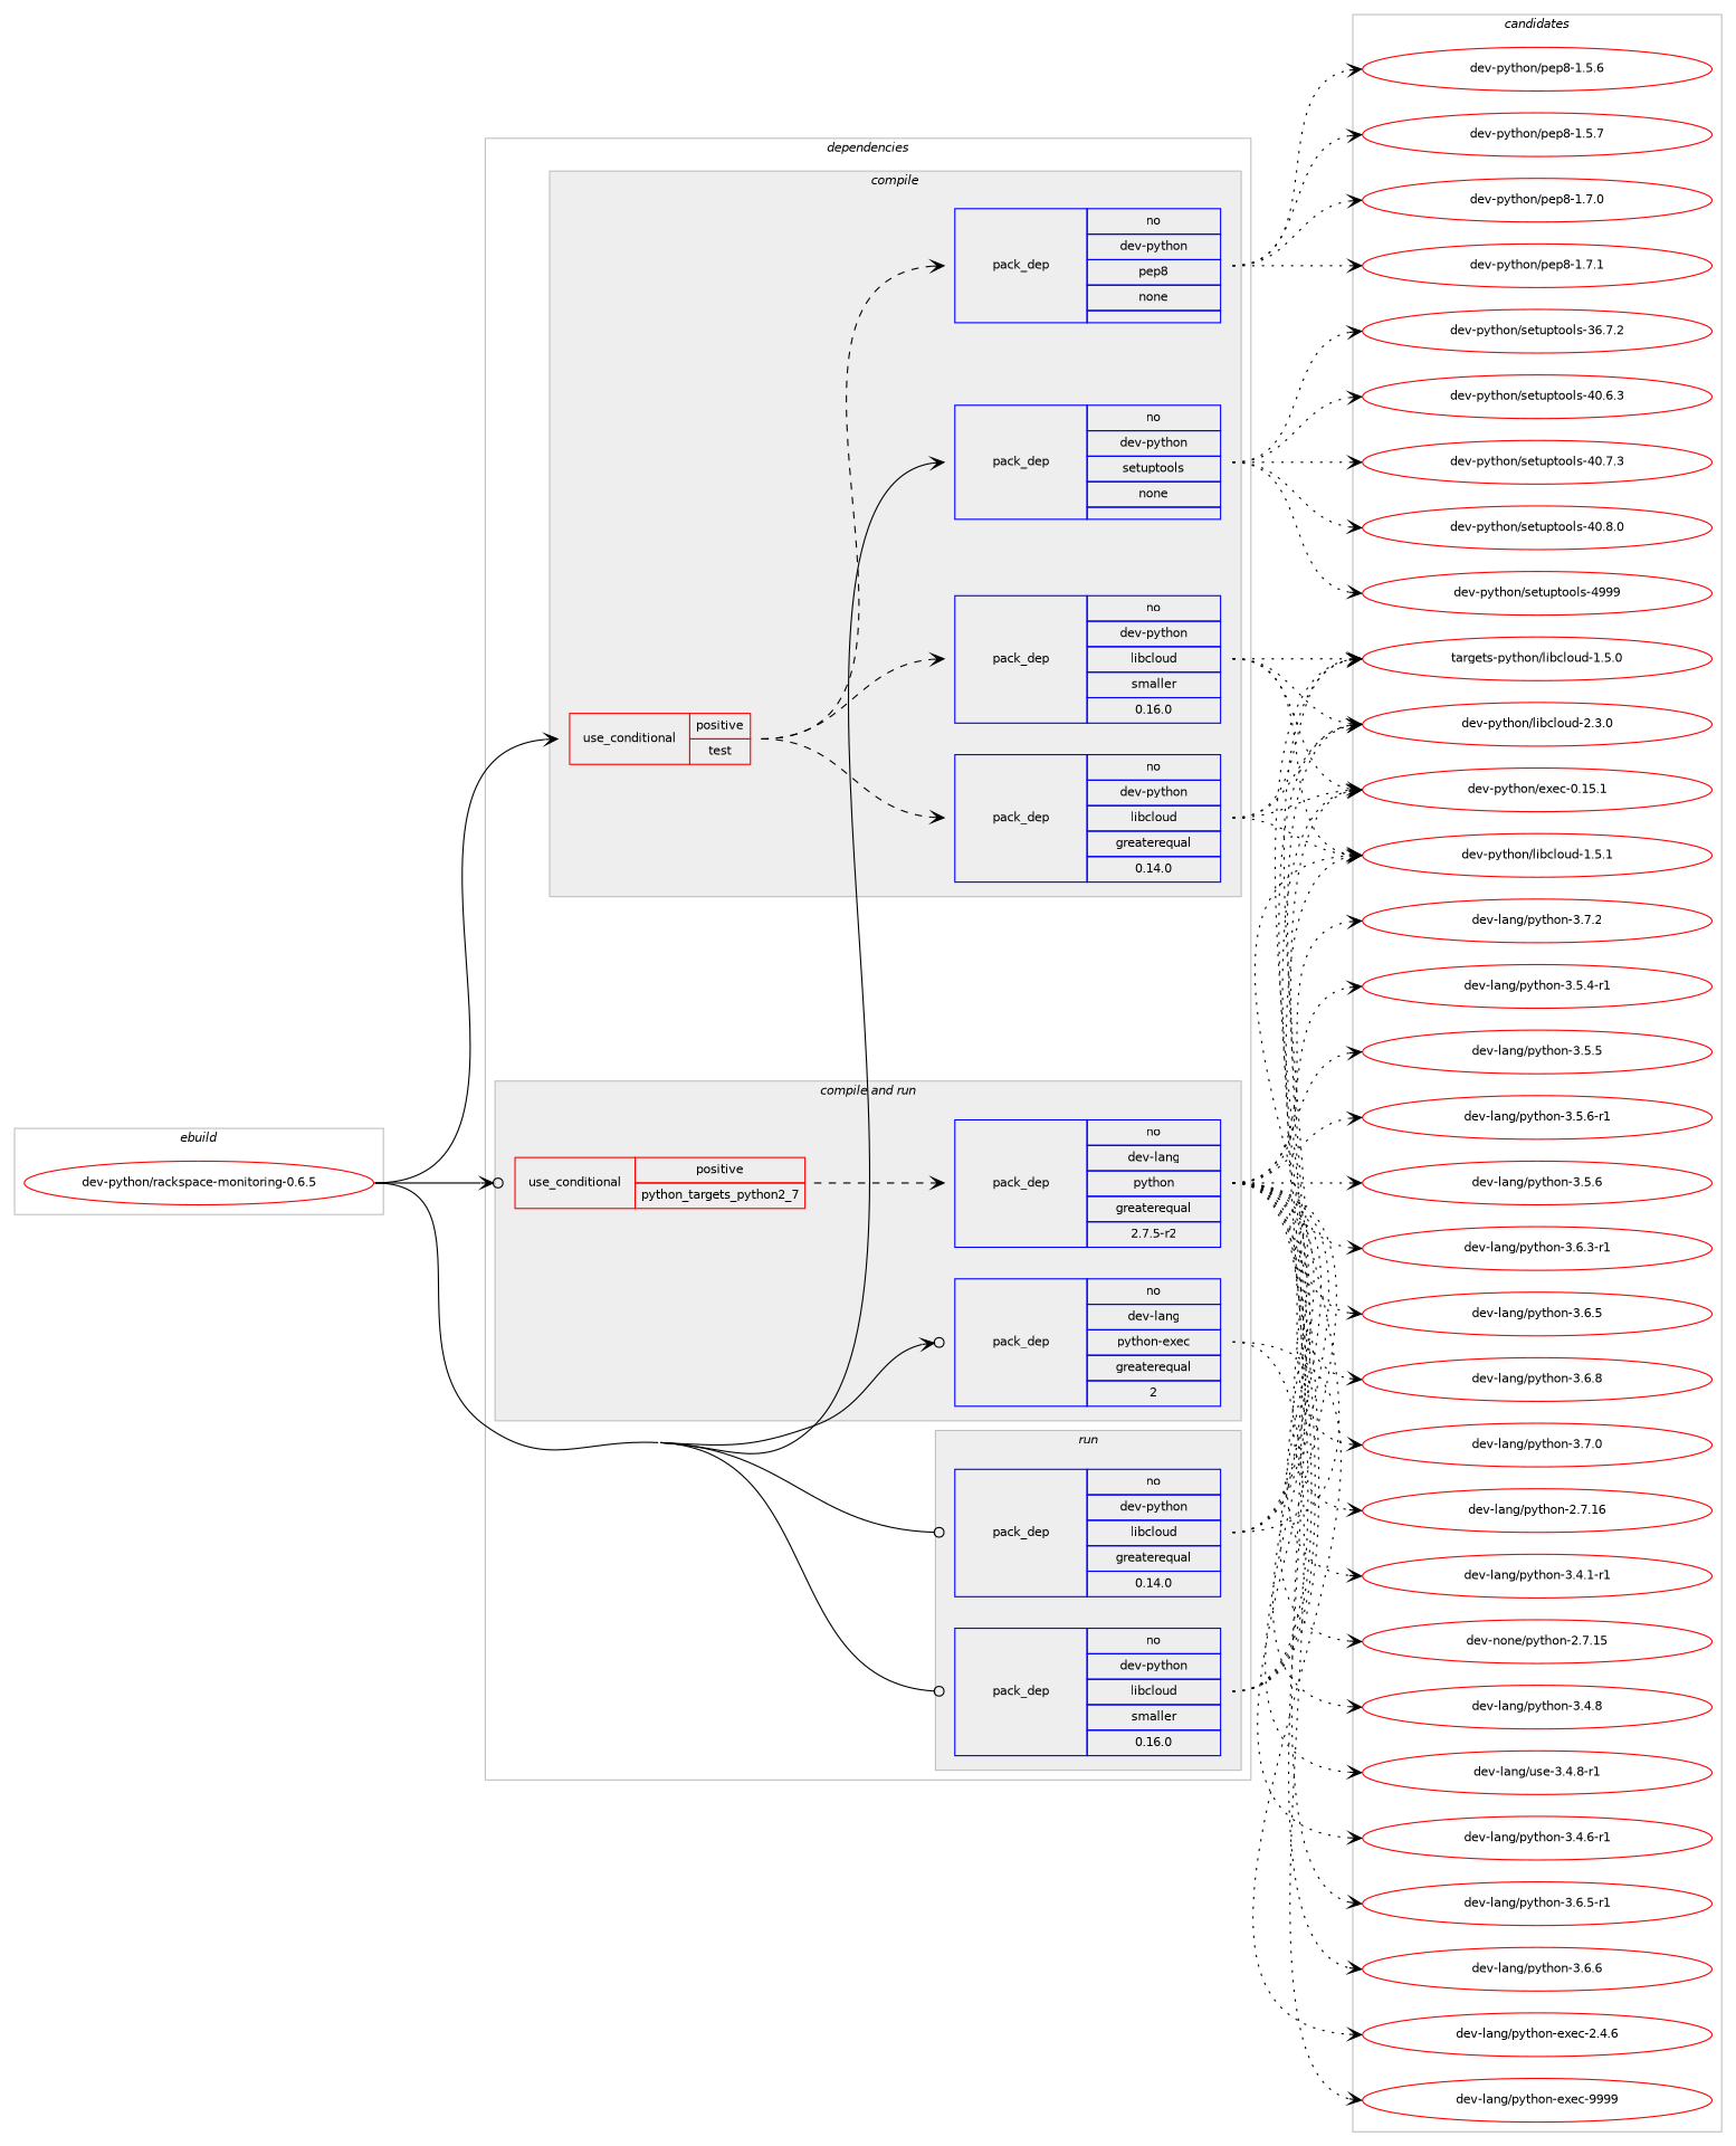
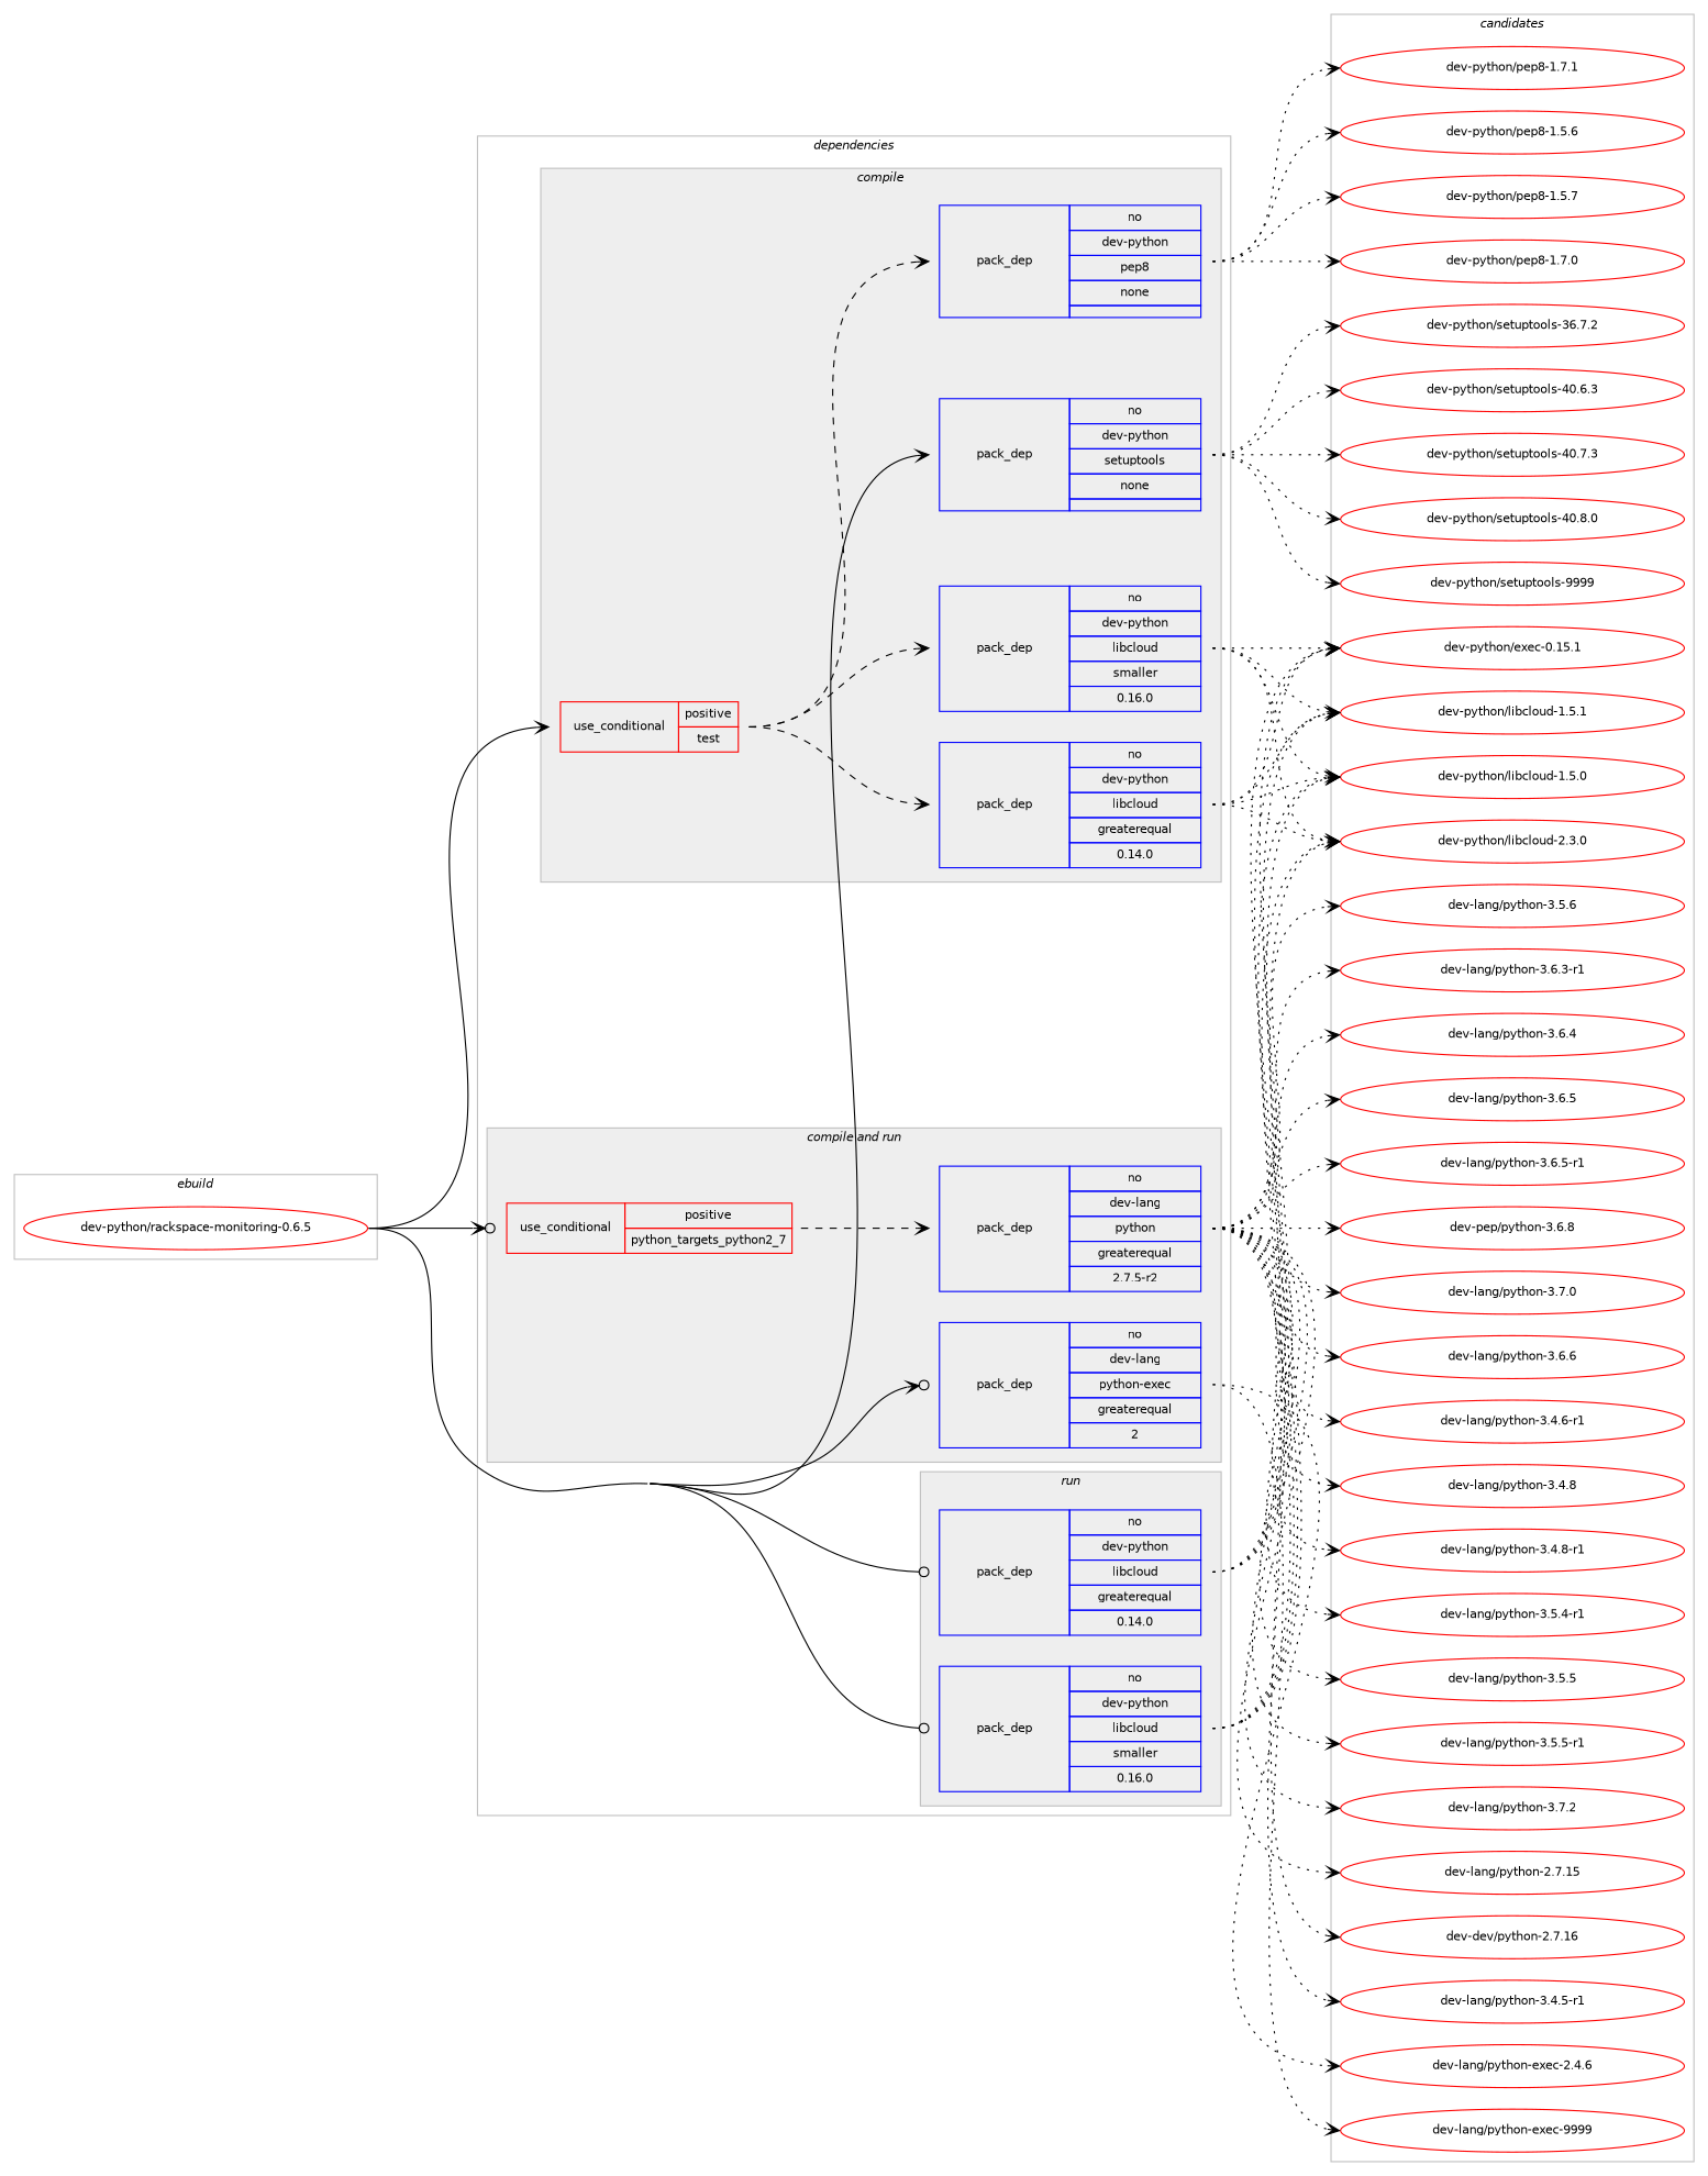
  digraph {
    compound=true
    concentrate=true
    fontname=Helvetica
    fontsize=10
    newrank=true
    rankdir=LR
    ranksep=1.5
    node [color=red fontname=Helvetica fontsize=10]
    edge [arrowhead=vee headport=w style=dotted tailport=e weight=100]
    n1 [label="dev-python/rackspace-monitoring-0.6.5" width=4]
    n2 [color=blue label=<<TABLE BORDER="0" CELLBORDER="1" CELLSPACING="0" CELLPADDING="4" WIDTH="220"><TR><TD ROWSPAN="6" CELLPADDING="30">pack_dep</TD></TR><TR><TD WIDTH="110">no</TD></TR><TR><TD>dev-python</TD></TR><TR><TD>libcloud</TD></TR><TR><TD>smaller</TD></TR><TR><TD>0.16.0</TD></TR></TABLE>> shape=none]
    n3 [color=blue label=<<TABLE BORDER="0" CELLBORDER="1" CELLSPACING="0" CELLPADDING="4" WIDTH="220"><TR><TD ROWSPAN="6" CELLPADDING="30">pack_dep</TD></TR><TR><TD WIDTH="110">no</TD></TR><TR><TD>dev-python</TD></TR><TR><TD>pep8</TD></TR><TR><TD>none</TD></TR><TR><TD></TD></TR></TABLE>> shape=none]
    n4 [color=blue label=<<TABLE BORDER="0" CELLBORDER="1" CELLSPACING="0" CELLPADDING="4" WIDTH="220"><TR><TD ROWSPAN="6" CELLPADDING="30">pack_dep</TD></TR><TR><TD WIDTH="110">no</TD></TR><TR><TD>dev-python</TD></TR><TR><TD>libcloud</TD></TR><TR><TD>greaterequal</TD></TR><TR><TD>0.14.0</TD></TR></TABLE>> shape=none]
    n5 [label=<<TABLE BORDER="0" CELLBORDER="1" CELLSPACING="0" CELLPADDING="4"><TR><TD ROWSPAN="3" CELLPADDING="10">use_conditional</TD></TR><TR><TD>positive</TD></TR><TR><TD>test</TD></TR></TABLE>> shape=none]
    n6 [color=blue label=<<TABLE BORDER="0" CELLBORDER="1" CELLSPACING="0" CELLPADDING="4" WIDTH="220"><TR><TD ROWSPAN="6" CELLPADDING="30">pack_dep</TD></TR><TR><TD WIDTH="110">no</TD></TR><TR><TD>dev-python</TD></TR><TR><TD>setuptools</TD></TR><TR><TD>none</TD></TR><TR><TD></TD></TR></TABLE>> shape=none]
    n7 [color=blue label=<<TABLE BORDER="0" CELLBORDER="1" CELLSPACING="0" CELLPADDING="4" WIDTH="220"><TR><TD ROWSPAN="6" CELLPADDING="30">pack_dep</TD></TR><TR><TD WIDTH="110">no</TD></TR><TR><TD>dev-lang</TD></TR><TR><TD>python</TD></TR><TR><TD>greaterequal</TD></TR><TR><TD>2.7.5-r2</TD></TR></TABLE>> shape=none]
    n8 [label=<<TABLE BORDER="0" CELLBORDER="1" CELLSPACING="0" CELLPADDING="4"><TR><TD ROWSPAN="3" CELLPADDING="10">use_conditional</TD></TR><TR><TD>positive</TD></TR><TR><TD>python_targets_python2_7</TD></TR></TABLE>> shape=none]
    n9 [color=blue label=<<TABLE BORDER="0" CELLBORDER="1" CELLSPACING="0" CELLPADDING="4" WIDTH="220"><TR><TD ROWSPAN="6" CELLPADDING="30">pack_dep</TD></TR><TR><TD WIDTH="110">no</TD></TR><TR><TD>dev-lang</TD></TR><TR><TD>python-exec</TD></TR><TR><TD>greaterequal</TD></TR><TR><TD>2</TD></TR></TABLE>> shape=none]
    n10 [color=blue label=<<TABLE BORDER="0" CELLBORDER="1" CELLSPACING="0" CELLPADDING="4" WIDTH="220"><TR><TD ROWSPAN="6" CELLPADDING="30">pack_dep</TD></TR><TR><TD WIDTH="110">no</TD></TR><TR><TD>dev-python</TD></TR><TR><TD>libcloud</TD></TR><TR><TD>greaterequal</TD></TR><TR><TD>0.14.0</TD></TR></TABLE>> shape=none]
    n11 [color=blue label=<<TABLE BORDER="0" CELLBORDER="1" CELLSPACING="0" CELLPADDING="4" WIDTH="220"><TR><TD ROWSPAN="6" CELLPADDING="30">pack_dep</TD></TR><TR><TD WIDTH="110">no</TD></TR><TR><TD>dev-python</TD></TR><TR><TD>libcloud</TD></TR><TR><TD>smaller</TD></TR><TR><TD>0.16.0</TD></TR></TABLE>> shape=none]
    n12 [label="dev-python/pep8-1.5.6" width=4]
    n13 [label="dev-python/pep8-1.5.7" width=4]
    n14 [label="dev-python/pep8-1.7.0" width=4]
    n15 [label="dev-python/pep8-1.7.1" width=4]
    n16 [label="dev-python/exec-0.15.1" width=4]
    n17 [label="dev-python/libcloud-1.5.1" width=4]
-   n18 [label="targets-python/libcloud-1.5.0" width=4]
+   n18 [label="dev-python/libcloud-1.5.0" width=4]
    n19 [label="dev-python/libcloud-2.3.0" width=4]
    n20 [label="dev-python/setuptools-36.7.2" width=4]
    n21 [label="dev-python/setuptools-40.6.3" width=4]
    n22 [label="dev-python/setuptools-40.7.3" width=4]
    n23 [label="dev-python/setuptools-40.8.0" width=4]
-   n24 [label="dev-python/setuptools-4999" width=4]
-   n25 [label="dev-none/python-2.7.15" width=4]
-   n26 [label="dev-lang/python-2.7.16" width=4]
-   n27 [label="dev-lang/python-3.4.1-r1" width=4]
+   n24 [label="dev-python/setuptools-9999" width=4]
+   n25 [label="dev-lang/python-2.7.15" width=4]
+   n26 [label="dev-dev/python-2.7.16" width=4]
+   n27 [label="dev-lang/python-3.4.5-r1" width=4]
    n28 [label="dev-lang/python-3.4.6-r1" width=4]
    n29 [label="dev-lang/python-3.4.8" width=4]
-   n30 [label="dev-lang/use-3.4.8-r1" width=4]
+   n30 [label="dev-lang/python-3.4.8-r1" width=4]
    n31 [label="dev-lang/python-3.5.4-r1" width=4]
    n32 [label="dev-lang/python-3.5.5" width=4]
-   n33 [label="dev-lang/python-3.5.6-r1" width=4]
+   n33 [label="dev-lang/python-3.5.5-r1" width=4]
    n34 [label="dev-lang/python-3.5.6" width=4]
    n35 [label="dev-lang/python-3.6.3-r1" width=4]
+   n36 [label="dev-lang/python-3.6.4" width=4]
    n37 [label="dev-lang/python-3.6.5" width=4]
    n38 [label="dev-lang/python-3.6.5-r1" width=4]
    n39 [label="dev-lang/python-3.6.6" width=4]
-   n40 [label="dev-lang/python-3.6.8" width=4]
+   n40 [label="dev-pep/python-3.6.8" width=4]
    n41 [label="dev-lang/python-3.7.0" width=4]
    n42 [label="dev-lang/python-3.7.2" width=4]
    n43 [label="dev-lang/python-exec-2.4.6" width=4]
    n44 [label="dev-lang/python-exec-9999" width=4]
    subgraph cluster_1 {
      color=gray
      label=<<i>ebuild</i>>
      rank=same
      n1
    }
    subgraph cluster_2 {
      color=gray
      label=<<i>dependencies</i>>
      subgraph cluster_3 {
        color=gray
        fillcolor="#eeeeee"
        label=<<i>compile</i>>
        style=filled
        subgraph sub_4 {
          color=gray
          fillcolor="#eeeeee"
          label=<<i>compile</i>>
          style=filled
          n5
          subgraph sub_5 {
            color=gray
            fillcolor="#eeeeee"
            label=<<i>compile</i>>
            style=filled
            n2
          }
          subgraph sub_6 {
            color=gray
            fillcolor="#eeeeee"
            label=<<i>compile</i>>
            style=filled
            n3
          }
          subgraph sub_7 {
            color=gray
            fillcolor="#eeeeee"
            label=<<i>compile</i>>
            style=filled
            n4
          }
        }
        subgraph sub_8 {
          color=gray
          fillcolor="#eeeeee"
          label=<<i>compile</i>>
          style=filled
          n6
        }
      }
      subgraph cluster_9 {
        color=gray
        fillcolor="#eeeeee"
        label=<<i>compile and run</i>>
        style=filled
        subgraph sub_10 {
          color=gray
          fillcolor="#eeeeee"
          label=<<i>compile and run</i>>
          style=filled
          n8
          subgraph sub_11 {
            color=gray
            fillcolor="#eeeeee"
            label=<<i>compile and run</i>>
            style=filled
            n7
          }
        }
        subgraph sub_12 {
          color=gray
          fillcolor="#eeeeee"
          label=<<i>compile and run</i>>
          style=filled
          n9
        }
      }
      subgraph cluster_13 {
        color=gray
        fillcolor="#eeeeee"
        label=<<i>run</i>>
        style=filled
        subgraph sub_14 {
          color=gray
          fillcolor="#eeeeee"
          label=<<i>run</i>>
          style=filled
          n10
        }
        subgraph sub_15 {
          color=gray
          fillcolor="#eeeeee"
          label=<<i>run</i>>
          style=filled
          n11
        }
      }
    }
    subgraph cluster_16 {
      color=gray
      label=<<i>candidates</i>>
      rank=same
      subgraph sub_17 {
        color=black
        label=<<i>candidates</i>>
        nodesep=1
        rank=same
        n12
        n13
        n14
        n15
      }
      subgraph sub_18 {
        color=black
        label=<<i>candidates</i>>
        nodesep=1
        rank=same
        n16
        n17
        n18
        n19
      }
      subgraph sub_19 {
        color=black
        label=<<i>candidates</i>>
        nodesep=1
        rank=same
        n16
        n17
        n18
        n19
      }
      subgraph sub_20 {
        color=black
        label=<<i>candidates</i>>
        nodesep=1
        rank=same
        n20
        n21
        n22
        n23
        n24
      }
      subgraph sub_21 {
        color=black
        label=<<i>candidates</i>>
        nodesep=1
        rank=same
        n25
        n26
        n27
        n28
        n29
        n30
        n31
        n32
        n33
        n34
        n35
+       n36
        n37
        n38
        n39
        n40
        n41
        n42
      }
      subgraph sub_22 {
        color=black
        label=<<i>candidates</i>>
        nodesep=1
        rank=same
        n43
        n44
      }
      subgraph sub_23 {
        color=black
        label=<<i>candidates</i>>
        nodesep=1
        rank=same
        n16
        n17
        n18
        n19
      }
      subgraph sub_24 {
        color=black
        label=<<i>candidates</i>>
        nodesep=1
        rank=same
        n16
        n17
        n18
        n19
      }
    }
    n1 -> n5 [style=solid weight=20]
    n1 -> n6 [style=solid weight=20]
    n1 -> n8 [arrowhead=odotvee style=solid weight=20]
    n1 -> n9 [arrowhead=odotvee style=solid weight=20]
    n1 -> n10 [arrowhead=odot style=solid weight=20]
    n1 -> n11 [arrowhead=odot style=solid weight=20]
    n2 -> n16
    n2 -> n17
    n2 -> n18
    n2 -> n19
    n3 -> n12
    n3 -> n13
    n3 -> n14
    n3 -> n15
    n4 -> n16
    n4 -> n17
    n4 -> n18
    n4 -> n19
    n5 -> n2 [style=dashed weight=20]
    n5 -> n3 [style=dashed weight=20]
    n5 -> n4 [style=dashed weight=20]
    n6 -> n20
    n6 -> n21
    n6 -> n22
    n6 -> n23
    n6 -> n24
    n7 -> n25
    n7 -> n26
    n7 -> n27
    n7 -> n28
    n7 -> n29
    n7 -> n30
    n7 -> n31
    n7 -> n32
    n7 -> n33
    n7 -> n34
    n7 -> n35
+   n7 -> n36
    n7 -> n37
    n7 -> n38
    n7 -> n39
    n7 -> n40
    n7 -> n41
    n7 -> n42
    n8 -> n7 [style=dashed weight=20]
    n9 -> n43
    n9 -> n44
    n10 -> n16
    n10 -> n17
    n10 -> n18
    n10 -> n19
    n11 -> n16
    n11 -> n17
    n11 -> n18
    n11 -> n19
  }
